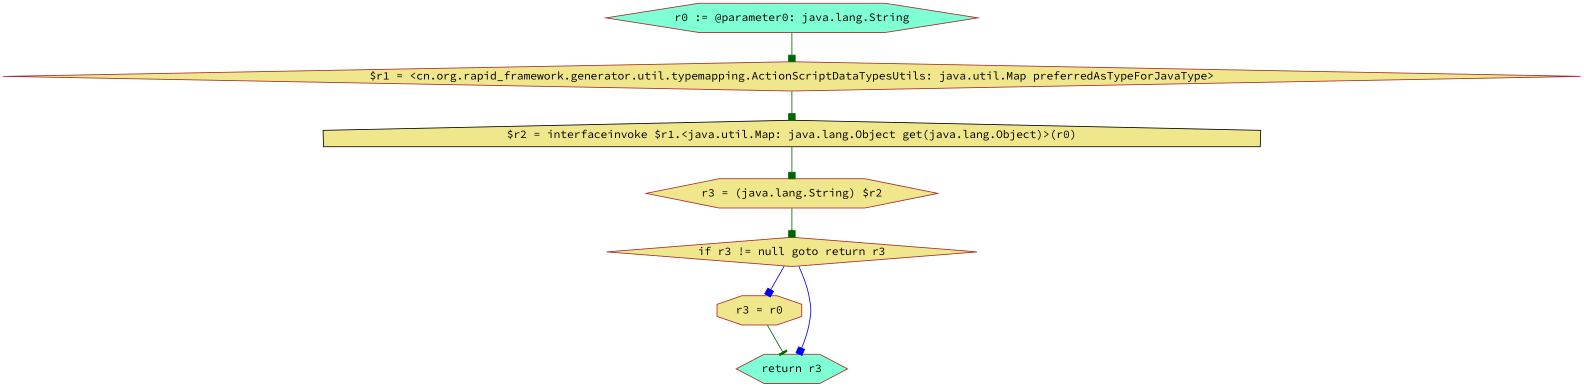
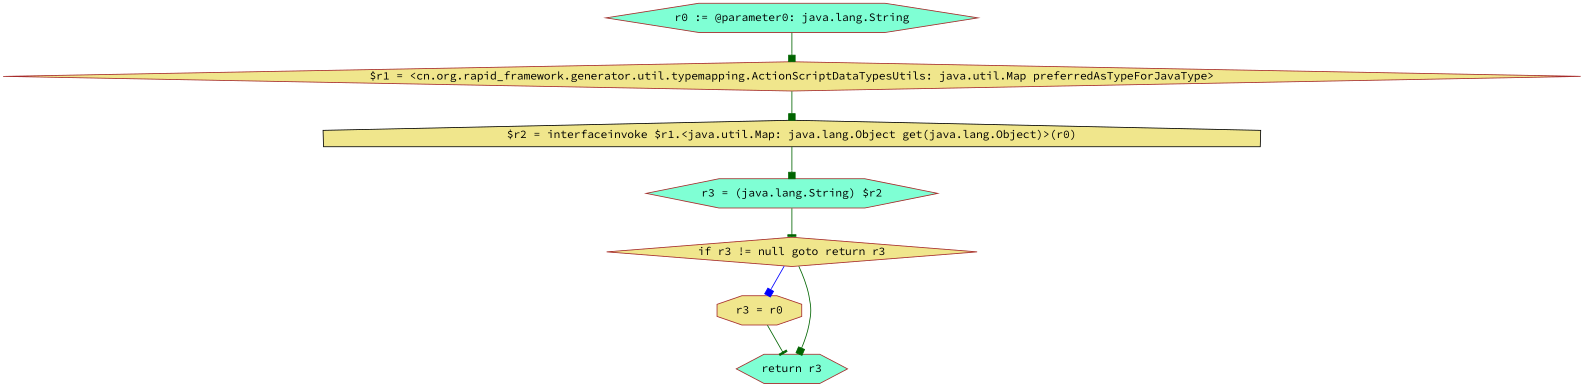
  digraph {
    fontname="Source Code Pro"
    node [color=brown fillcolor=khaki fontname="Source Code Pro" shape=hexagon style=filled]
    edge [arrowhead=box color=darkgreen fontname="Source Code Pro"]
    "r0 := @parameter0: java.lang.String" [fillcolor=aquamarine]
    "$r1 = <cn.org.rapid_framework.generator.util.typemapping.ActionScriptDataTypesUtils: java.util.Map preferredAsTypeForJavaType>" [shape=diamond]
    "$r2 = interfaceinvoke $r1.<java.util.Map: java.lang.Object get(java.lang.Object)>(r0)" [color=black shape=house]
-   "r3 = (java.lang.String) $r2"
+   "r3 = (java.lang.String) $r2" [fillcolor=aquamarine]
    "if r3 != null goto return r3" [shape=diamond]
    "r3 = r0" [shape=octagon]
    "return r3" [fillcolor=aquamarine]
    "r0 := @parameter0: java.lang.String" -> "$r1 = <cn.org.rapid_framework.generator.util.typemapping.ActionScriptDataTypesUtils: java.util.Map preferredAsTypeForJavaType>"
    "$r1 = <cn.org.rapid_framework.generator.util.typemapping.ActionScriptDataTypesUtils: java.util.Map preferredAsTypeForJavaType>" -> "$r2 = interfaceinvoke $r1.<java.util.Map: java.lang.Object get(java.lang.Object)>(r0)"
    "$r2 = interfaceinvoke $r1.<java.util.Map: java.lang.Object get(java.lang.Object)>(r0)" -> "r3 = (java.lang.String) $r2"
-   "r3 = (java.lang.String) $r2" -> "if r3 != null goto return r3"
+   "r3 = (java.lang.String) $r2" -> "if r3 != null goto return r3" [arrowhead=tee]
    "if r3 != null goto return r3" -> "r3 = r0" [color=blue]
-   "if r3 != null goto return r3" -> "return r3" [color=blue]
+   "if r3 != null goto return r3" -> "return r3"
    "r3 = r0" -> "return r3" [arrowhead=tee]
  }
